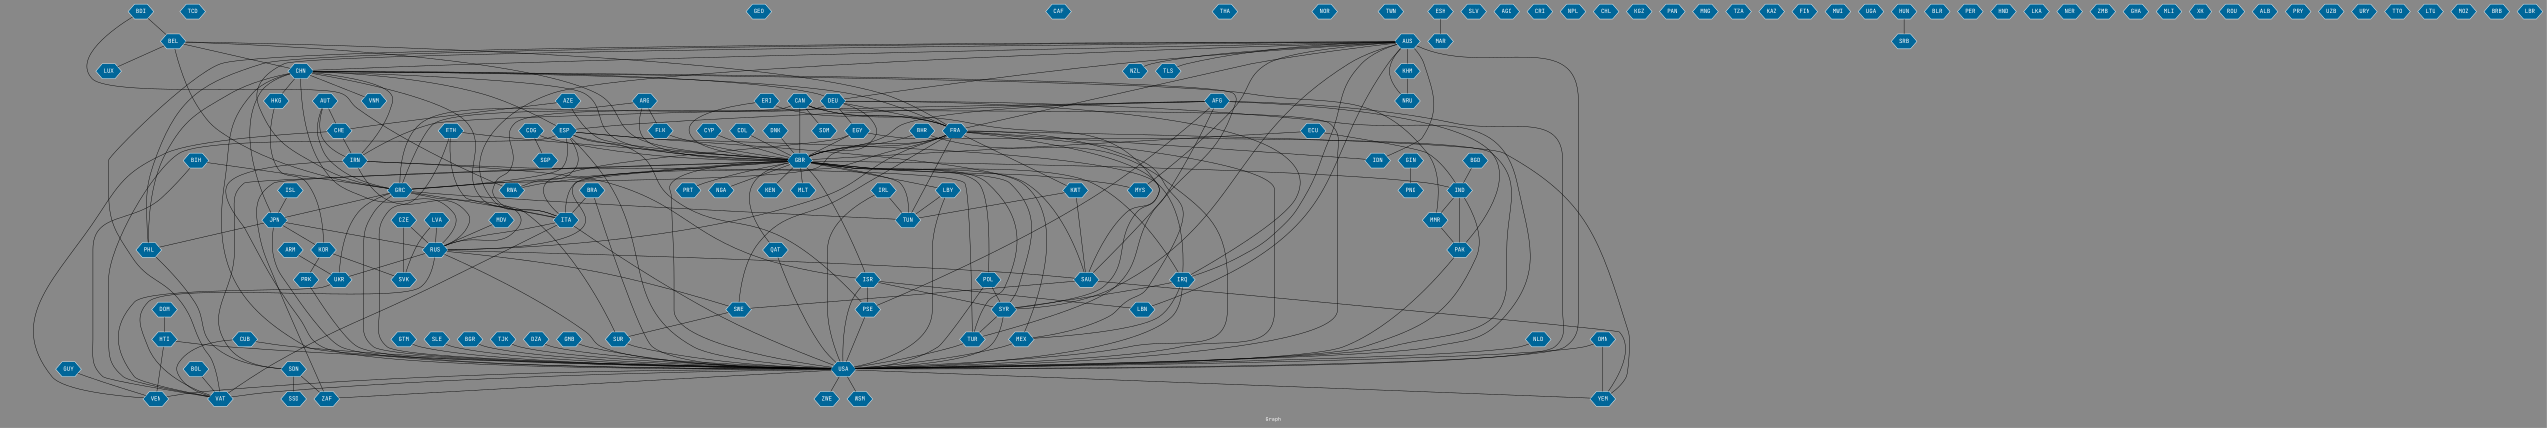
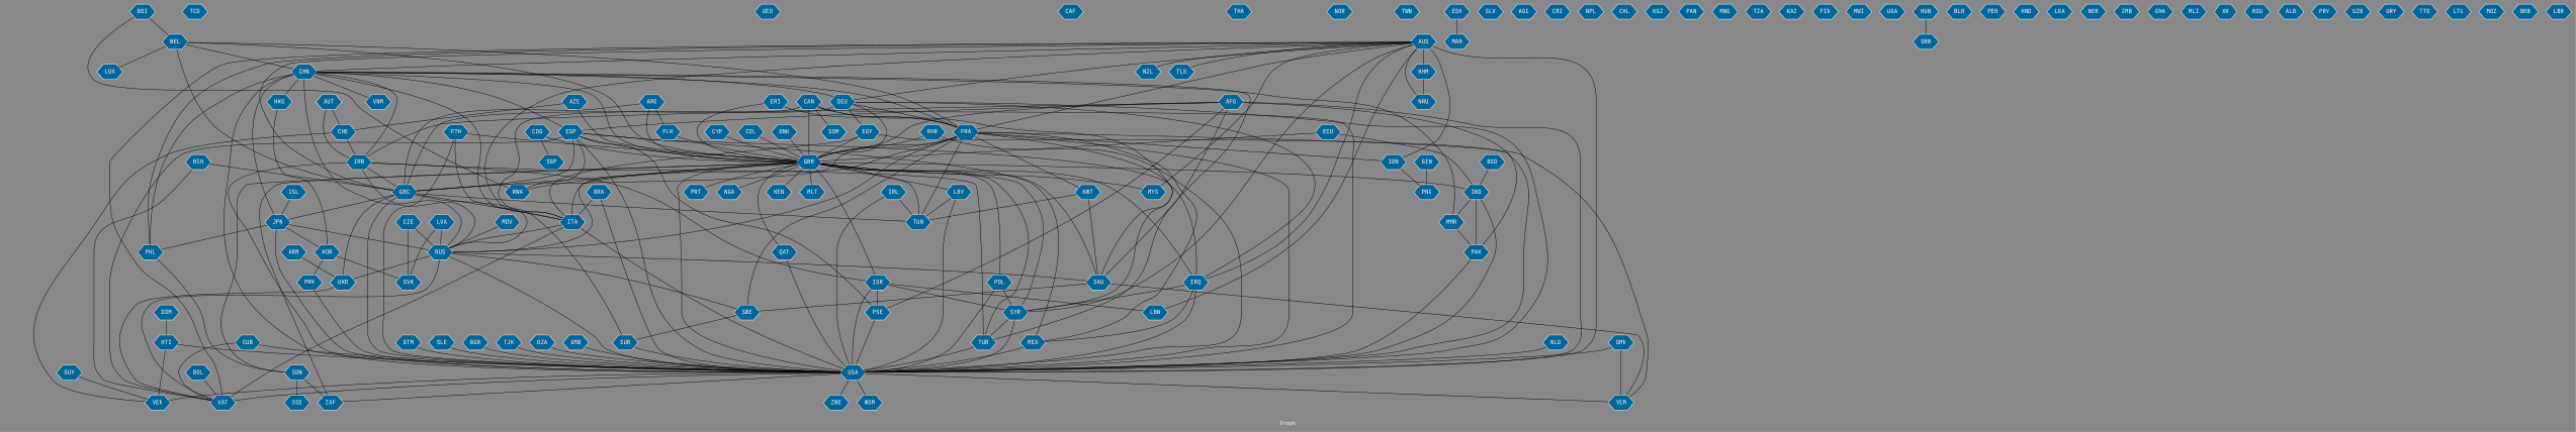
  graph {
    bgcolor="#888888"
    fontcolor=white
    fontname="JetBrains Mono"
    fontsize=12
    label="Graph"
    node [color=white fillcolor="#006699" fontcolor=white fontname="JetBrains Mono" shape=hexagon style=filled]
    edge [arrowhead=open color=black fontcolor=white fontname="JetBrains Mono" fontsize=12 weight=1]
    n1 [label=GBR]
    n2 [label=USA]
    n3 [label=ISR]
    n4 [label=SYR]
    n5 [label=TUR]
    n6 [label=POL]
    n7 [label=IND]
    n8 [label=IRQ]
    n9 [label=TUN]
    n10 [label=MYS]
    n11 [label=GRC]
    n12 [label=RUS]
    n13 [label=LBY]
    n14 [label=SAU]
    n15 [label=ZAF]
    n16 [label=PRT]
    n17 [label=QAT]
    n18 [label=SDN]
    n19 [label=NGA]
    n20 [label=RWA]
    n21 [label=KEN]
    n22 [label=MLT]
    n23 [label=VAT]
    n24 [label=VEN]
    n25 [label=YEM]
    n26 [label=ZWE]
    n27 [label=WSM]
    n28 [label=PSE]
    n29 [label=LBN]
    n30 [label=PAK]
    n31 [label=MMR]
    n32 [label=MEX]
    n33 [label=ITA]
    n34 [label=JPN]
    n35 [label=UKR]
    n36 [label=SWE]
    n37 [label=SSD]
    n38 [label=FRA]
    n39 [label=IDN]
    n40 [label=KWT]
    n41 [label=PNG]
    n42 [label=SUR]
    n43 [label=AFG]
    n44 [label=IRN]
    n45 [label=ESP]
    n46 [label=DEU]
    n47 [label=EGY]
    n48 [label=HTI]
    n49 [label=CHN]
    n50 [label=HKG]
    n51 [label=VNM]
    n52 [label=PHL]
    n53 [label=KOR]
    n54 [label=AUS]
    n55 [label=NZL]
    n56 [label=NRU]
    n57 [label=KHM]
    n58 [label=TLS]
    n59 [label=SVK]
    n60 [label=PRK]
    n61 [label=TCD]
    n62 [label=BRA]
    n63 [label=GEO]
    n64 [label=ERI]
    n65 [label=COL]
    n66 [label=DNK]
    n67 [label=CAF]
    n68 [label=NLD]
    n69 [label=THA]
    n70 [label=CAN]
    n71 [label=SOM]
    n72 [label=CHE]
    n73 [label=NOR]
    n74 [label=AZE]
    n75 [label=TWN]
    n76 [label=BDI]
    n77 [label=BEL]
    n78 [label=LUX]
    n79 [label=IRL]
    n80 [label=BIH]
    n81 [label=ECU]
    n82 [label=MAR]
    n83 [label=ETH]
    n84 [label=BGD]
    n85 [label=SLV]
    n86 [label=GTM]
    n87 [label=AGO]
    n88 [label=CUB]
    n89 [label=CRI]
    n90 [label=ISL]
    n91 [label=NPL]
    n92 [label=CHL]
    n93 [label=KGZ]
    n94 [label=BHR]
    n95 [label=PAN]
    n96 [label=MDV]
    n97 [label=ARM]
    n98 [label=MNG]
    n99 [label=CZE]
    n100 [label=AUT]
    n101 [label=GUY]
    n102 [label=TZA]
    n103 [label=KAZ]
    n104 [label=FIN]
    n105 [label=SLE]
    n106 [label=SGP]
    n107 [label=COG]
    n108 [label=MWI]
    n109 [label=BOL]
    n110 [label=BGR]
    n111 [label=ARG]
    n112 [label=FLK]
    n113 [label=UGA]
    n114 [label=HUN]
    n115 [label=SRB]
    n116 [label=BLR]
    n117 [label=PER]
    n118 [label=HND]
    n119 [label=LKA]
    n120 [label=CYP]
    n121 [label=NER]
    n122 [label=DOM]
    n123 [label=ZMB]
    n124 [label=GHA]
    n125 [label=MLI]
    n126 [label=XK]
    n127 [label=ROU]
    n128 [label=ALB]
    n129 [label=PRY]
    n130 [label=UZB]
    n131 [label=GIN]
    n132 [label=TJK]
    n133 [label=URY]
    n134 [label=TTO]
    n135 [label=DZA]
    n136 [label=LTU]
    n137 [label=GMB]
    n138 [label=MOZ]
    n139 [label=OMN]
    n140 [label=LVA]
    n141 [label=BRB]
    n142 [label=ESH]
    n143 [label=LBR]
    n1 -- n2 [weight=22]
    n1 -- n3 [weight=2]
    n1 -- n4 [weight=3]
    n1 -- n5
    n1 -- n6
    n1 -- n7
    n1 -- n8
    n1 -- n9 [weight=42]
    n1 -- n10 [weight=15]
    n1 -- n11 [weight=12]
    n1 -- n12 [weight=4]
    n1 -- n13
    n1 -- n14 [weight=2]
    n1 -- n15
    n1 -- n16 [weight=2]
    n1 -- n17 [weight=2]
    n1 -- n18
    n1 -- n19
    n1 -- n20 [weight=5]
    n1 -- n21
    n1 -- n22
    n2 -- n15 [weight=5]
    n2 -- n23 [weight=5]
    n2 -- n24 [weight=2]
    n2 -- n25 [weight=7]
    n2 -- n26
    n2 -- n27
    n3 -- n2 [weight=7]
    n3 -- n4 [weight=2]
    n3 -- n28 [weight=18]
    n3 -- n29 [weight=2]
    n4 -- n2 [weight=8]
    n4 -- n5 [weight=3]
    n5 -- n2 [weight=3]
    n6 -- n2 [weight=2]
    n6 -- n4
    n7 -- n2
    n7 -- n30 [weight=3]
    n7 -- n31 [weight=3]
    n8 -- n2 [weight=15]
    n8 -- n4
    n8 -- n32
    n11 -- n2 [weight=12]
    n11 -- n9 [weight=2]
    n11 -- n12 [weight=2]
    n11 -- n33
    n11 -- n34
    n11 -- n35 [weight=2]
    n12 -- n2 [weight=7]
    n12 -- n14
    n12 -- n23 [weight=4]
    n12 -- n35 [weight=8]
    n12 -- n36
    n13 -- n2 [weight=8]
    n13 -- n9 [weight=4]
    n14 -- n25 [weight=6]
    n14 -- n36
    n17 -- n2 [weight=2]
    n18 -- n15 [weight=6]
    n18 -- n37 [weight=3]
    n28 -- n2
    n30 -- n2
    n31 -- n30
    n32 -- n2 [weight=9]
    n33 -- n2 [weight=3]
    n33 -- n12
    n33 -- n23 [weight=5]
    n34 -- n2 [weight=2]
    n34 -- n12
    n34 -- n52
    n34 -- n53 [weight=2]
    n35 -- n23 [weight=2]
    n36 -- n42
    n38 -- n1 [weight=6]
    n38 -- n2 [weight=12]
    n38 -- n4
    n38 -- n9 [weight=10]
    n38 -- n11 [weight=10]
    n38 -- n12
    n38 -- n25
    n38 -- n32
    n38 -- n33 [weight=3]
    n38 -- n36
    n38 -- n39
    n38 -- n40 [weight=9]
+   n39 -- n41
    n40 -- n9 [weight=9]
    n40 -- n14 [weight=2]
    n42 -- n2
    n43 -- n1
    n43 -- n2 [weight=3]
    n43 -- n5 [weight=2]
    n43 -- n28
    n43 -- n30
    n43 -- n44
    n43 -- n45
    n44 -- n2 [weight=4]
    n44 -- n3
    n44 -- n5
    n44 -- n12
    n45 -- n1
    n45 -- n2 [weight=3]
    n45 -- n8
    n45 -- n11 [weight=2]
    n45 -- n20
    n45 -- n23
    n45 -- n28
    n45 -- n32
    n46 -- n1 [weight=4]
    n46 -- n2 [weight=7]
    n46 -- n8
    n46 -- n11 [weight=39]
    n46 -- n38 [weight=10]
    n46 -- n47 [weight=9]
    n47 -- n1 [weight=4]
    n47 -- n2 [weight=2]
    n47 -- n33
    n48 -- n2 [weight=3]
    n48 -- n24 [weight=2]
    n49 -- n1 [weight=7]
    n49 -- n2 [weight=9]
    n49 -- n12 [weight=5]
    n49 -- n14
    n49 -- n31
    n49 -- n34 [weight=3]
    n49 -- n38
    n49 -- n42
    n49 -- n44
    n49 -- n45
    n49 -- n46
    n49 -- n50 [weight=4]
    n49 -- n51
    n49 -- n52 [weight=2]
    n50 -- n53
    n52 -- n18
    n53 -- n59
    n53 -- n60 [weight=2]
    n54 -- n2 [weight=12]
    n54 -- n4 [weight=2]
    n54 -- n8 [weight=2]
    n54 -- n10 [weight=2]
    n54 -- n11
    n54 -- n23 [weight=2]
    n54 -- n29
    n54 -- n33
    n54 -- n38 [weight=2]
    n54 -- n39 [weight=15]
    n54 -- n46 [weight=2]
    n54 -- n49 [weight=4]
    n54 -- n52 [weight=2]
    n54 -- n55
    n54 -- n56 [weight=4]
    n54 -- n57
    n54 -- n58
    n57 -- n56 [weight=2]
    n60 -- n2
    n62 -- n2 [weight=5]
    n62 -- n33
    n64 -- n1
    n64 -- n38 [weight=2]
    n65 -- n1
    n66 -- n1
    n68 -- n2 [weight=2]
    n70 -- n1 [weight=2]
    n70 -- n2 [weight=3]
    n70 -- n14
    n70 -- n33
    n70 -- n38
    n70 -- n71
    n72 -- n24
    n72 -- n44
    n74 -- n1
    n74 -- n72
    n76 -- n20
    n76 -- n77
    n77 -- n1 [weight=9]
    n77 -- n11 [weight=14]
    n77 -- n38 [weight=2]
    n77 -- n49
    n77 -- n78
    n79 -- n2 [weight=3]
    n79 -- n9 [weight=2]
    n80 -- n11 [weight=2]
    n80 -- n23 [weight=2]
    n81 -- n1
    n81 -- n7 [weight=2]
    n83 -- n1
    n83 -- n2
    n83 -- n33
    n84 -- n7 [weight=3]
    n86 -- n2
    n88 -- n2 [weight=4]
    n88 -- n23
    n90 -- n34
    n94 -- n1
    n94 -- n2
    n96 -- n12
    n97 -- n35
    n99 -- n12
    n99 -- n59
-   n100 -- n11 [weight=2]
+   n44 -- n11 [weight=2]
    n100 -- n44 [weight=3]
    n100 -- n72
    n101 -- n24
    n105 -- n2
    n107 -- n1 [weight=2]
    n107 -- n106
    n109 -- n23
    n110 -- n2 [weight=2]
    n111 -- n1 [weight=2]
    n111 -- n11
    n111 -- n112
    n112 -- n1
    n114 -- n115 [weight=2]
    n120 -- n1
    n122 -- n48 [weight=4]
    n131 -- n41 [weight=2]
    n132 -- n2
    n135 -- n2
    n137 -- n2
    n139 -- n2
    n139 -- n25
    n140 -- n12
    n140 -- n59
    n142 -- n82
  }
